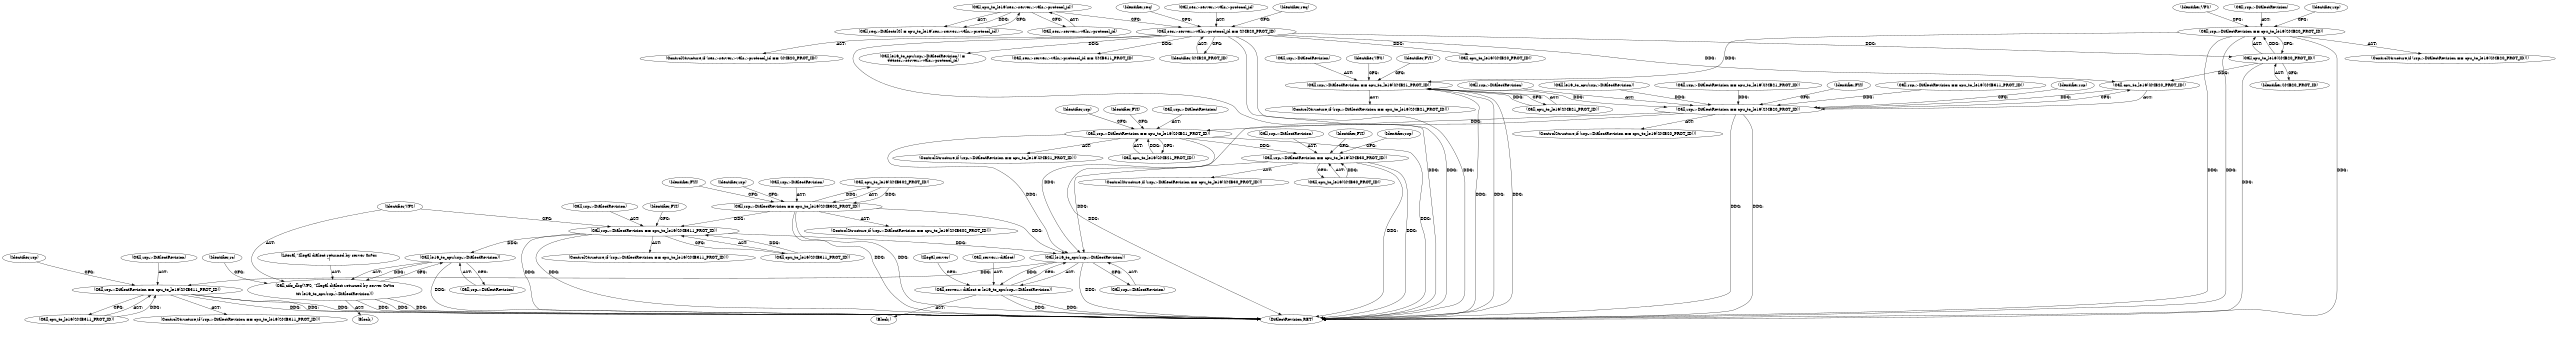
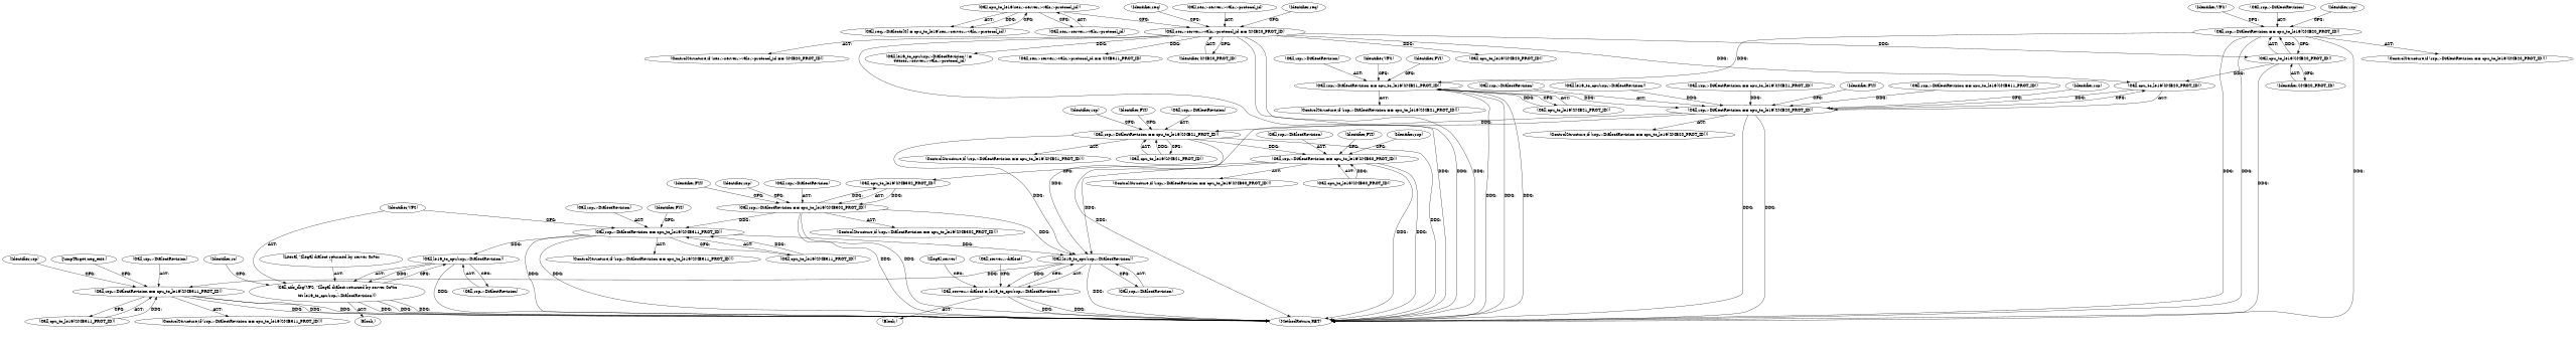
  digraph {
    n1 [label="(Call,rsp->DialectRevision == cpu_to_le16(SMB20_PROT_ID))"]
    n2 [label="(Call,cpu_to_le16(SMB20_PROT_ID))"]
    n3 [label="(Call,rsp->DialectRevision == cpu_to_le16(SMB21_PROT_ID))"]
    n4 [label="(ControlStructure,if (rsp->DialectRevision == cpu_to_le16(SMB20_PROT_ID)))"]
-   n5 [label="(DialectRevision,RET)"]
+   n5 [label="(MethodReturn,RET)"]
    n6 [label="(Call,cpu_to_le16(SMB20_PROT_ID))"]
    n7 [label="(Identifier,SMB20_PROT_ID)"]
    n8 [label="(Call,rsp->DialectRevision == cpu_to_le16(SMB20_PROT_ID))"]
    n9 [label="(Call,cpu_to_le16(SMB21_PROT_ID))"]
    n10 [label="(ControlStructure,if (rsp->DialectRevision == cpu_to_le16(SMB21_PROT_ID)))"]
    n11 [label="(Call,ses->server->vals->protocol_id == SMB20_PROT_ID)"]
    n12 [label="(Call,cpu_to_le16(SMB20_PROT_ID))"]
    n13 [label="(Identifier,SMB20_PROT_ID)"]
    n14 [label="(ControlStructure,if (ses->server->vals->protocol_id == SMB20_PROT_ID))"]
    n15 [label="(Call,le16_to_cpu(rsp->DialectRevision) !=\n \t\t\t\tses->server->vals->protocol_id)"]
    n16 [label="(Call,ses->server->vals->protocol_id == SMB311_PROT_ID)"]
    n17 [label="(Call,cpu_to_le16(ses->server->vals->protocol_id))"]
    n18 [label="(Call,req->Dialects[0] = cpu_to_le16(ses->server->vals->protocol_id))"]
    n19 [label="(Call,ses->server->vals->protocol_id)"]
    n20 [label="(Call,rsp->DialectRevision == cpu_to_le16(SMB21_PROT_ID))"]
    n21 [label="(Call,le16_to_cpu(rsp->DialectRevision))"]
    n22 [label="(ControlStructure,if (rsp->DialectRevision == cpu_to_le16(SMB20_PROT_ID)))"]
    n23 [label="(Call,rsp->DialectRevision == cpu_to_le16(SMB30_PROT_ID))"]
    n24 [label="(ControlStructure,if (rsp->DialectRevision == cpu_to_le16(SMB21_PROT_ID)))"]
    n25 [label="(Call,cpu_to_le16(SMB21_PROT_ID))"]
    n26 [label="(Call,server->dialect = le16_to_cpu(rsp->DialectRevision))"]
    n27 [label="(Call,rsp->DialectRevision == cpu_to_le16(SMB311_PROT_ID))"]
    n28 [label="(Call,rsp->DialectRevision)"]
    n29 [label="(ControlStructure,if (rsp->DialectRevision == cpu_to_le16(SMB30_PROT_ID)))"]
    n30 [label="(Call,cpu_to_le16(SMB30_PROT_ID))"]
    n31 [label="(Call,rsp->DialectRevision == cpu_to_le16(SMB302_PROT_ID))"]
    n32 [label="(Call,rsp->DialectRevision == cpu_to_le16(SMB311_PROT_ID))"]
    n33 [label="(ControlStructure,if (rsp->DialectRevision == cpu_to_le16(SMB302_PROT_ID)))"]
    n34 [label="(Call,cpu_to_le16(SMB302_PROT_ID))"]
    n35 [label="(Call,le16_to_cpu(rsp->DialectRevision))"]
    n36 [label="(ControlStructure,if (rsp->DialectRevision == cpu_to_le16(SMB311_PROT_ID)))"]
    n37 [label="(Call,cpu_to_le16(SMB311_PROT_ID))"]
    n38 [label="(Call,cifs_dbg(VFS, \"Illegal dialect returned by server 0x%x\n\",\n\t\t\t le16_to_cpu(rsp->DialectRevision)))"]
    n39 [label="(Call,rsp->DialectRevision)"]
    n40 [label="(Block,)"]
    n41 [label="(Block,)"]
    n42 [label="(ControlStructure,if (rsp->DialectRevision == cpu_to_le16(SMB311_PROT_ID)))"]
    n43 [label="(Call,cpu_to_le16(SMB311_PROT_ID))"]
    n44 [label="(Identifier,FYI)"]
    n45 [label="(Call,rsp->DialectRevision)"]
    n46 [label="(Identifier,VFS)"]
+   n47 [label="(JumpTarget,neg_exit:)"]
    n48 [label="(Call,rsp->DialectRevision)"]
    n49 [label="(Identifier,req)"]
    n50 [label="(Call,rsp->DialectRevision)"]
    n51 [label="(Call,le16_to_cpu(rsp->DialectRevision))"]
    n52 [label="(Call,rsp->DialectRevision)"]
    n53 [label="(Call,ses->server->vals->protocol_id)"]
    n54 [label="(Call,rsp->DialectRevision)"]
    n55 [label="(Identifier,rsp)"]
    n56 [label="(Illegal,server)"]
    n57 [label="(Call,rsp->DialectRevision)"]
    n58 [label="(Call,server->dialect)"]
    n59 [label="(Identifier,rsp)"]
    n60 [label="(Call,rsp->DialectRevision == cpu_to_le16(SMB21_PROT_ID))"]
    n61 [label="(Identifier,FYI)"]
    n62 [label="(Identifier,FYI)"]
    n63 [label="(Call,rsp->DialectRevision)"]
    n64 [label="(Identifier,FYI)"]
    n65 [label="(Identifier,FYI)"]
    n66 [label="(Identifier,rsp)"]
    n67 [label="(Identifier,rc)"]
    n68 [label="(Identifier,rsp)"]
    n69 [label="(Identifier,VFS)"]
    n70 [label="(Identifier,FYI)"]
    n71 [label="(Call,rsp->DialectRevision == cpu_to_le16(SMB311_PROT_ID))"]
    n72 [label="(Identifier,VFS)"]
    n73 [label="(Identifier,rsp)"]
    n74 [label="(Literal,\"Illegal dialect returned by server 0x%x\n\")"]
    n75 [label="(Identifier,req)"]
    n76 [label="(Identifier,rsp)"]
    n77 [label="(Call,rsp->DialectRevision)"]
    n1 -> n2 [label="CFG: "]
    n1 -> n3 [label="DDG: "]
    n1 -> n4 [label="AST: "]
    n1 -> n5 [label="DDG: "]
    n1 -> n5 [label="DDG: "]
    n1 -> n5 [label="DDG: "]
    n2 -> n1 [label="AST: "]
    n2 -> n1 [label="DDG: "]
    n2 -> n5 [label="DDG: "]
    n2 -> n6 [label="DDG: "]
    n2 -> n7 [label="CFG: "]
    n3 -> n5 [label="DDG: "]
    n3 -> n5 [label="DDG: "]
    n3 -> n5 [label="DDG: "]
    n3 -> n8 [label="DDG: "]
    n3 -> n9 [label="CFG: "]
    n3 -> n10 [label="AST: "]
    n6 -> n8 [label="AST: "]
    n6 -> n8 [label="DDG: "]
    n7 -> n2 [label="AST: "]
    n8 -> n5 [label="DDG: "]
    n8 -> n5 [label="DDG: "]
    n8 -> n6 [label="CFG: "]
    n8 -> n20 [label="DDG: "]
    n8 -> n21 [label="DDG: "]
    n8 -> n22 [label="AST: "]
    n9 -> n3 [label="AST: "]
    n9 -> n3 [label="DDG: "]
    n11 -> n2 [label="DDG: "]
    n11 -> n5 [label="DDG: "]
    n11 -> n5 [label="DDG: "]
    n11 -> n5 [label="DDG: "]
    n11 -> n6 [label="DDG: "]
    n11 -> n12 [label="DDG: "]
    n11 -> n13 [label="CFG: "]
    n11 -> n14 [label="AST: "]
    n11 -> n15 [label="DDG: "]
    n11 -> n16 [label="DDG: "]
    n13 -> n11 [label="AST: "]
    n17 -> n11 [label="CFG: "]
    n17 -> n18 [label="AST: "]
    n17 -> n18 [label="DDG: "]
    n17 -> n19 [label="CFG: "]
    n18 -> n17 [label="CFG: "]
    n19 -> n17 [label="AST: "]
    n20 -> n5 [label="DDG: "]
    n20 -> n5 [label="DDG: "]
    n20 -> n21 [label="DDG: "]
    n20 -> n23 [label="DDG: "]
    n20 -> n24 [label="AST: "]
    n20 -> n25 [label="CFG: "]
    n21 -> n5 [label="DDG: "]
    n21 -> n26 [label="AST: "]
    n21 -> n26 [label="DDG: "]
    n21 -> n27 [label="DDG: "]
    n21 -> n28 [label="CFG: "]
    n23 -> n5 [label="DDG: "]
    n23 -> n5 [label="DDG: "]
    n23 -> n21 [label="DDG: "]
    n23 -> n29 [label="AST: "]
-   n23 -> n30 [label="CFG: "]
+   n23 -> n34 [label="CFG: "]
    n25 -> n20 [label="AST: "]
    n25 -> n20 [label="DDG: "]
    n26 -> n5 [label="DDG: "]
    n26 -> n5 [label="DDG: "]
    n26 -> n21 [label="CFG: "]
    n26 -> n41 [label="AST: "]
    n27 -> n5 [label="DDG: "]
    n27 -> n5 [label="DDG: "]
    n27 -> n5 [label="DDG: "]
    n27 -> n42 [label="AST: "]
    n27 -> n43 [label="CFG: "]
    n28 -> n21 [label="AST: "]
    n30 -> n23 [label="AST: "]
    n30 -> n23 [label="DDG: "]
    n31 -> n5 [label="DDG: "]
    n31 -> n5 [label="DDG: "]
    n31 -> n21 [label="DDG: "]
    n31 -> n32 [label="DDG: "]
    n31 -> n33 [label="AST: "]
    n31 -> n34 [label="DDG: "]
    n32 -> n5 [label="DDG: "]
    n32 -> n5 [label="DDG: "]
    n32 -> n21 [label="DDG: "]
    n32 -> n35 [label="DDG: "]
    n32 -> n36 [label="AST: "]
    n32 -> n37 [label="CFG: "]
    n34 -> n31 [label="AST: "]
    n34 -> n31 [label="DDG: "]
    n35 -> n5 [label="DDG: "]
    n35 -> n38 [label="AST: "]
    n35 -> n38 [label="DDG: "]
    n35 -> n39 [label="CFG: "]
    n37 -> n32 [label="AST: "]
    n37 -> n32 [label="DDG: "]
    n38 -> n5 [label="DDG: "]
    n38 -> n5 [label="DDG: "]
    n38 -> n5 [label="DDG: "]
    n38 -> n35 [label="CFG: "]
    n38 -> n40 [label="AST: "]
    n39 -> n35 [label="AST: "]
    n43 -> n27 [label="AST: "]
    n43 -> n27 [label="DDG: "]
    n44 -> n3 [label="CFG: "]
    n45 -> n8 [label="AST: "]
    n46 -> n1 [label="CFG: "]
+   n47 -> n27 [label="CFG: "]
    n48 -> n31 [label="AST: "]
    n49 -> n11 [label="CFG: "]
    n50 -> n3 [label="AST: "]
    n51 -> n8 [label="DDG: "]
    n52 -> n20 [label="AST: "]
    n53 -> n11 [label="AST: "]
    n54 -> n23 [label="AST: "]
    n55 -> n20 [label="CFG: "]
    n56 -> n26 [label="CFG: "]
    n57 -> n1 [label="AST: "]
-   n58 -> n26 [label="AST: "]
+   n58 -> n26 [label="CFG: "]
    n59 -> n1 [label="CFG: "]
    n60 -> n8 [label="DDG: "]
    n61 -> n23 [label="CFG: "]
    n62 -> n31 [label="CFG: "]
    n63 -> n27 [label="AST: "]
    n64 -> n8 [label="CFG: "]
    n65 -> n20 [label="CFG: "]
    n66 -> n31 [label="CFG: "]
    n67 -> n38 [label="CFG: "]
    n68 -> n23 [label="CFG: "]
    n69 -> n3 [label="CFG: "]
    n70 -> n32 [label="CFG: "]
    n71 -> n8 [label="DDG: "]
    n72 -> n32 [label="CFG: "]
    n72 -> n38 [label="AST: "]
    n73 -> n8 [label="CFG: "]
    n74 -> n38 [label="AST: "]
    n75 -> n11 [label="CFG: "]
    n76 -> n27 [label="CFG: "]
    n77 -> n32 [label="AST: "]
  }
